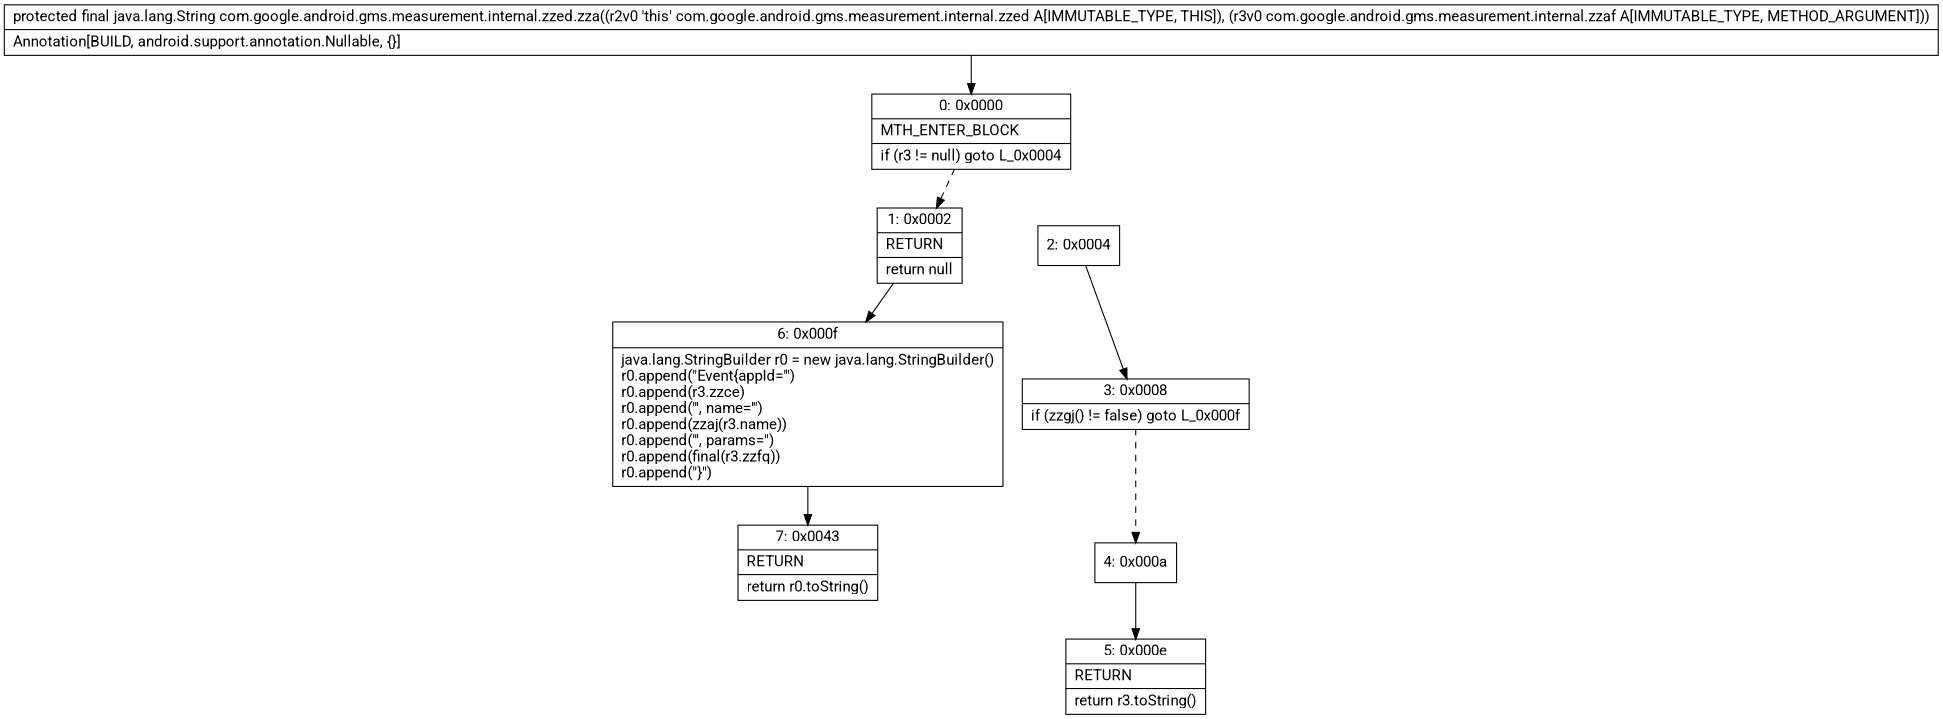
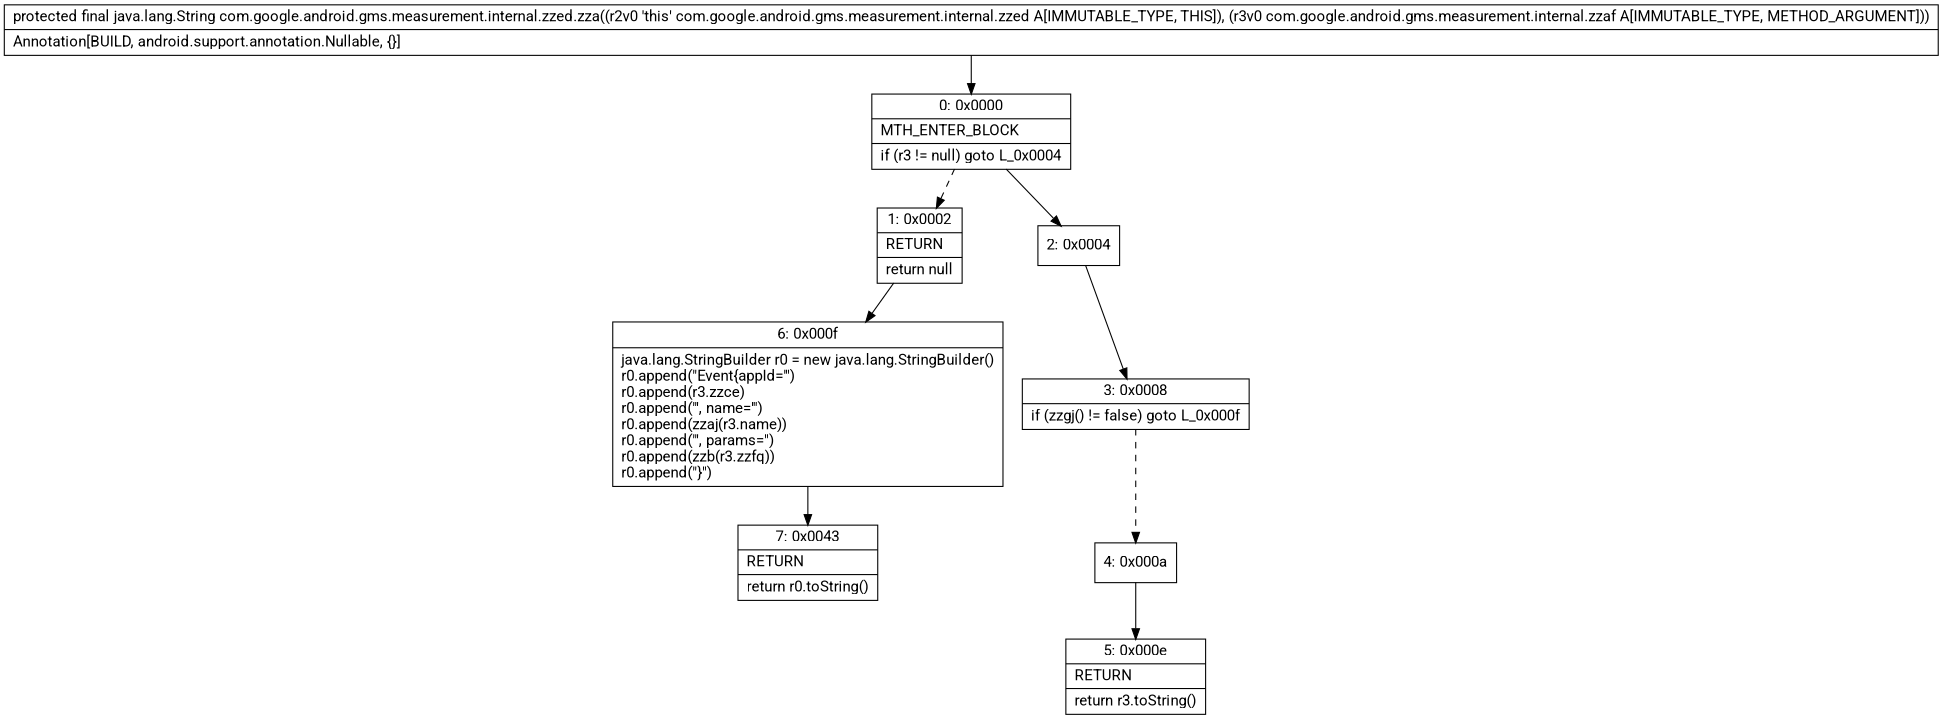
  digraph {
    fontname=Roboto
    node [fontname=Roboto shape=record]
    edge [fontname=Roboto]
    n1 [label="{0\:\ 0x0000|MTH_ENTER_BLOCK\l|if (r3 != null) goto L_0x0004\l}"]
    n2 [label="{1\:\ 0x0002|RETURN\l|return null\l}"]
    n3 [label="{2\:\ 0x0004}"]
-   n4 [label="{6\:\ 0x000f|java.lang.StringBuilder r0 = new java.lang.StringBuilder()\lr0.append(\"Event\{appId='\")\lr0.append(r3.zzce)\lr0.append(\"', name='\")\lr0.append(zzaj(r3.name))\lr0.append(\"', params=\")\lr0.append(final(r3.zzfq))\lr0.append(\"\}\")\l}"]
+   n4 [label="{6\:\ 0x000f|java.lang.StringBuilder r0 = new java.lang.StringBuilder()\lr0.append(\"Event\{appId='\")\lr0.append(r3.zzce)\lr0.append(\"', name='\")\lr0.append(zzaj(r3.name))\lr0.append(\"', params=\")\lr0.append(zzb(r3.zzfq))\lr0.append(\"\}\")\l}"]
    n5 [label="{3\:\ 0x0008|if (zzgj() != false) goto L_0x000f\l}"]
    n6 [label="{4\:\ 0x000a}"]
    n7 [label="{5\:\ 0x000e|RETURN\l|return r3.toString()\l}"]
    n8 [label="{7\:\ 0x0043|RETURN\l|return r0.toString()\l}"]
    n9 [label="{protected final java.lang.String com.google.android.gms.measurement.internal.zzed.zza((r2v0 'this' com.google.android.gms.measurement.internal.zzed A[IMMUTABLE_TYPE, THIS]), (r3v0 com.google.android.gms.measurement.internal.zzaf A[IMMUTABLE_TYPE, METHOD_ARGUMENT]))  | Annotation[BUILD, android.support.annotation.Nullable, \{\}]\l}"]
    n1 -> n2 [style=dashed]
+   n1 -> n3
    n2 -> n4
    n3 -> n5
    n4 -> n8
    n5 -> n6 [style=dashed]
    n6 -> n7
    n9 -> n1
  }
